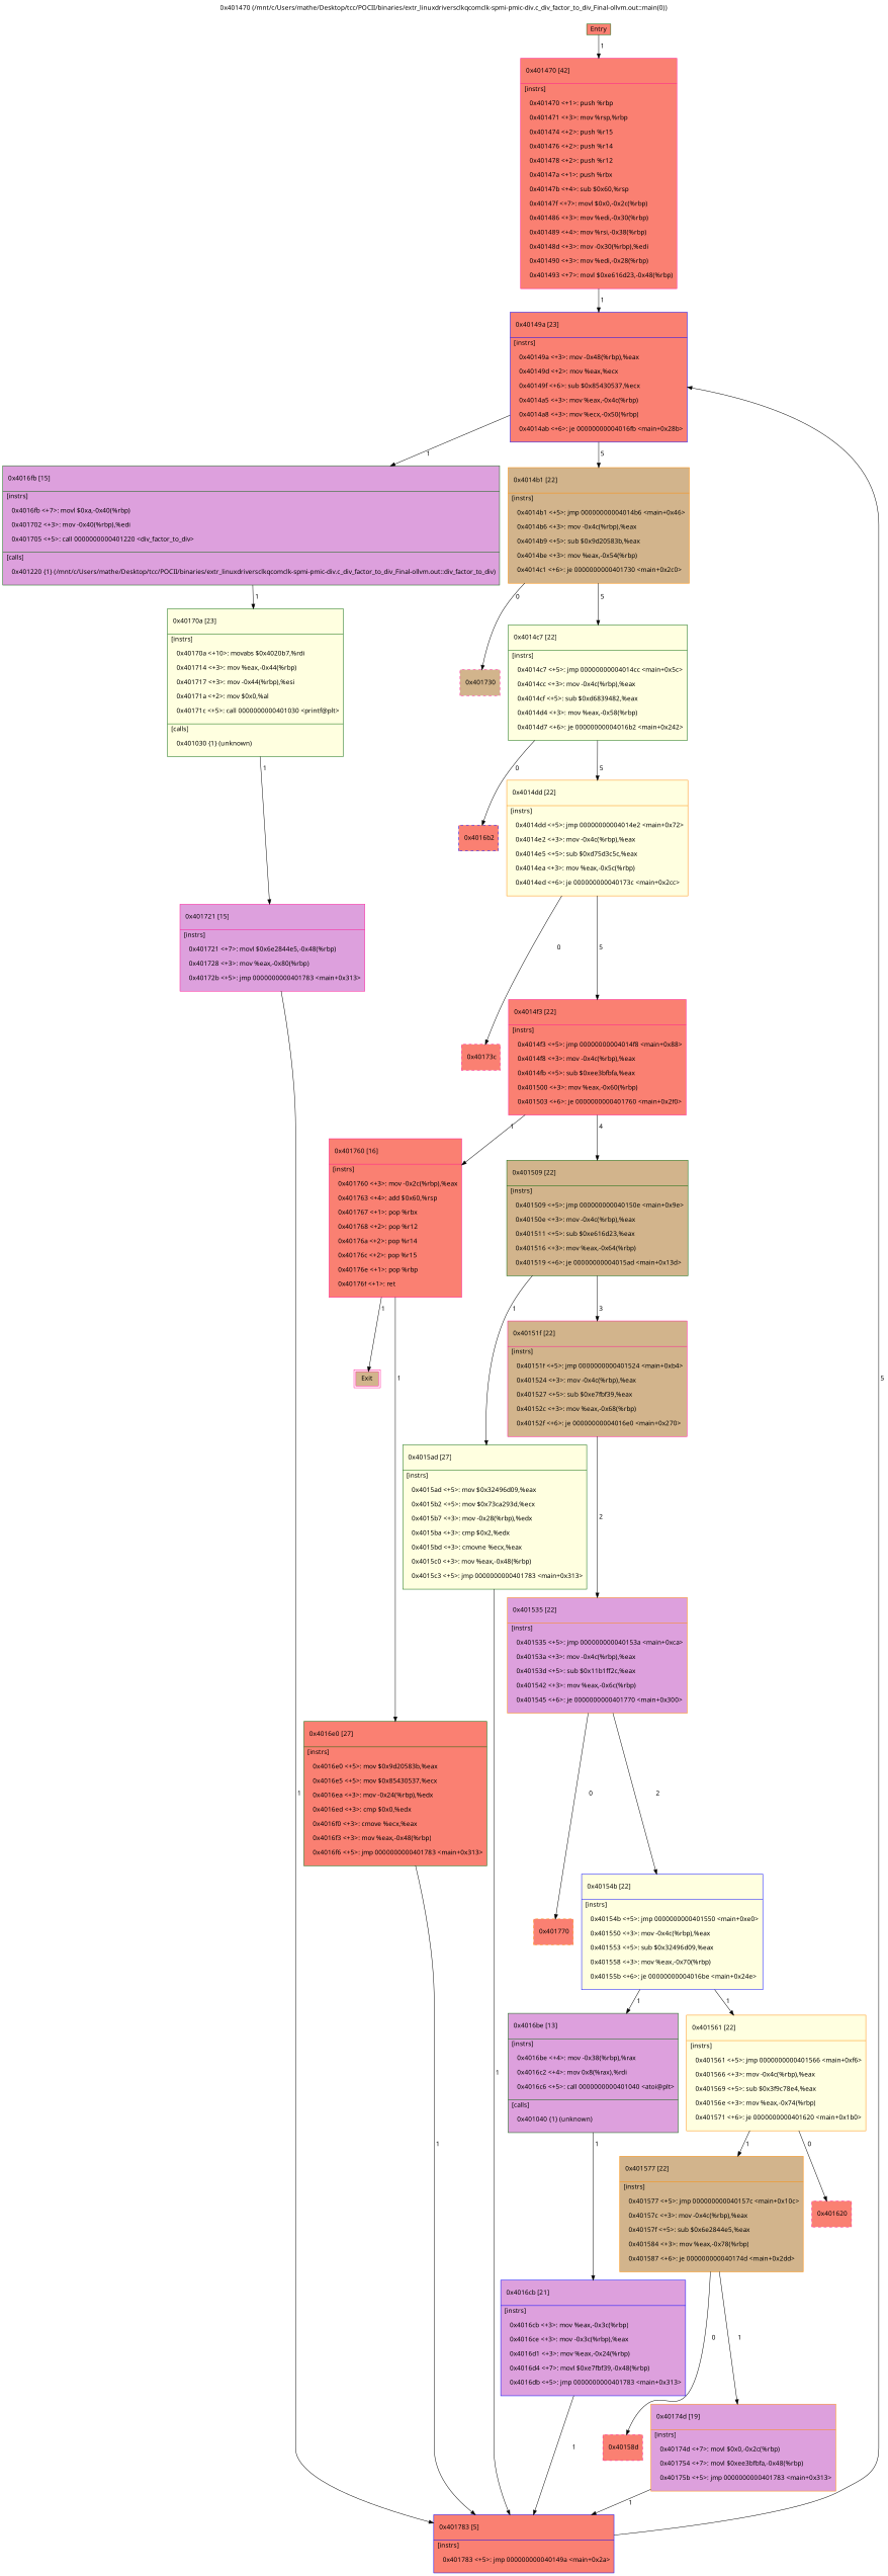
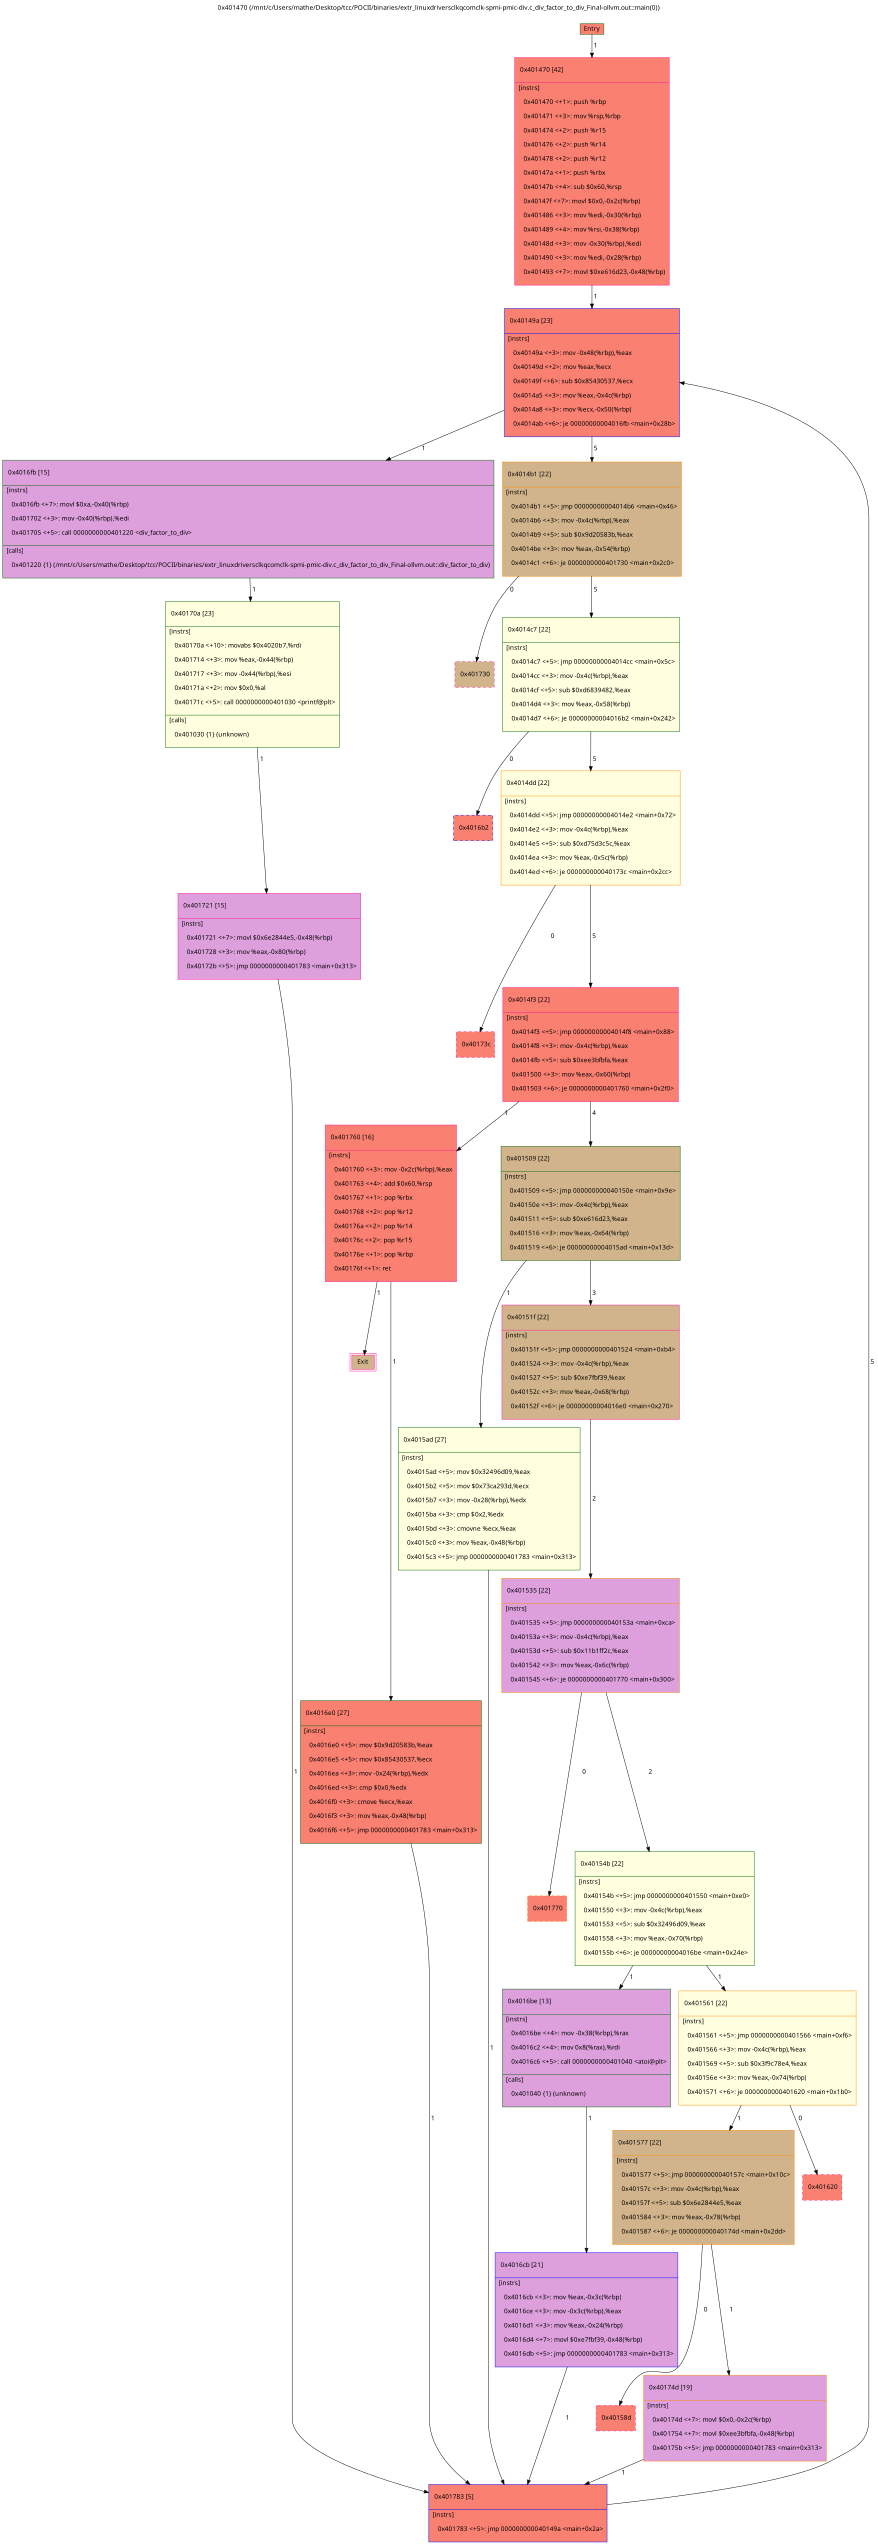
  digraph {
    fontname="Noto Sans"
    label="0x401470 (/mnt/c/Users/mathe/Desktop/tcc/POCII/binaries/extr_linuxdriversclkqcomclk-spmi-pmic-div.c_div_factor_to_div_Final-ollvm.out::main(0))"
    labelloc=t
    node [color=deeppink fillcolor=salmon fontname="Noto Sans" shape=record style=filled]
    edge [fontname="Noto Sans"]
    Entry [color=darkgreen height=0.3 shape=box width=0.3]
    n2 [label="{\n     0x401470 [42]\l\n     | [instrs]\l\n     &nbsp;&nbsp;0x401470 \<+1\>: push %rbp\l\n     &nbsp;&nbsp;0x401471 \<+3\>: mov %rsp,%rbp\l\n     &nbsp;&nbsp;0x401474 \<+2\>: push %r15\l\n     &nbsp;&nbsp;0x401476 \<+2\>: push %r14\l\n     &nbsp;&nbsp;0x401478 \<+2\>: push %r12\l\n     &nbsp;&nbsp;0x40147a \<+1\>: push %rbx\l\n     &nbsp;&nbsp;0x40147b \<+4\>: sub $0x60,%rsp\l\n     &nbsp;&nbsp;0x40147f \<+7\>: movl $0x0,-0x2c(%rbp)\l\n     &nbsp;&nbsp;0x401486 \<+3\>: mov %edi,-0x30(%rbp)\l\n     &nbsp;&nbsp;0x401489 \<+4\>: mov %rsi,-0x38(%rbp)\l\n     &nbsp;&nbsp;0x40148d \<+3\>: mov -0x30(%rbp),%edi\l\n     &nbsp;&nbsp;0x401490 \<+3\>: mov %edi,-0x28(%rbp)\l\n     &nbsp;&nbsp;0x401493 \<+7\>: movl $0xe616d23,-0x48(%rbp)\l\n  }"]
    n3 [color=blue label="{\n     0x40149a [23]\l\n     | [instrs]\l\n     &nbsp;&nbsp;0x40149a \<+3\>: mov -0x48(%rbp),%eax\l\n     &nbsp;&nbsp;0x40149d \<+2\>: mov %eax,%ecx\l\n     &nbsp;&nbsp;0x40149f \<+6\>: sub $0x85430537,%ecx\l\n     &nbsp;&nbsp;0x4014a5 \<+3\>: mov %eax,-0x4c(%rbp)\l\n     &nbsp;&nbsp;0x4014a8 \<+3\>: mov %ecx,-0x50(%rbp)\l\n     &nbsp;&nbsp;0x4014ab \<+6\>: je 00000000004016fb \<main+0x28b\>\l\n  }"]
    n4 [color=darkgreen fillcolor=plum label="{\n     0x4016fb [15]\l\n     | [instrs]\l\n     &nbsp;&nbsp;0x4016fb \<+7\>: movl $0xa,-0x40(%rbp)\l\n     &nbsp;&nbsp;0x401702 \<+3\>: mov -0x40(%rbp),%edi\l\n     &nbsp;&nbsp;0x401705 \<+5\>: call 0000000000401220 \<div_factor_to_div\>\l\n     | [calls]\l\n     &nbsp;&nbsp;0x401220 \{1\} (/mnt/c/Users/mathe/Desktop/tcc/POCII/binaries/extr_linuxdriversclkqcomclk-spmi-pmic-div.c_div_factor_to_div_Final-ollvm.out::div_factor_to_div)\l\n  }"]
    n5 [color=darkorange fillcolor=tan label="{\n     0x4014b1 [22]\l\n     | [instrs]\l\n     &nbsp;&nbsp;0x4014b1 \<+5\>: jmp 00000000004014b6 \<main+0x46\>\l\n     &nbsp;&nbsp;0x4014b6 \<+3\>: mov -0x4c(%rbp),%eax\l\n     &nbsp;&nbsp;0x4014b9 \<+5\>: sub $0x9d20583b,%eax\l\n     &nbsp;&nbsp;0x4014be \<+3\>: mov %eax,-0x54(%rbp)\l\n     &nbsp;&nbsp;0x4014c1 \<+6\>: je 0000000000401730 \<main+0x2c0\>\l\n  }"]
    n6 [color=darkgreen fillcolor=lightyellow label="{\n     0x40170a [23]\l\n     | [instrs]\l\n     &nbsp;&nbsp;0x40170a \<+10\>: movabs $0x4020b7,%rdi\l\n     &nbsp;&nbsp;0x401714 \<+3\>: mov %eax,-0x44(%rbp)\l\n     &nbsp;&nbsp;0x401717 \<+3\>: mov -0x44(%rbp),%esi\l\n     &nbsp;&nbsp;0x40171a \<+2\>: mov $0x0,%al\l\n     &nbsp;&nbsp;0x40171c \<+5\>: call 0000000000401030 \<printf@plt\>\l\n     | [calls]\l\n     &nbsp;&nbsp;0x401030 \{1\} (unknown)\l\n  }"]
    n7 [fillcolor=tan label="{\n     0x401730\l\n  }" style="dashed,filled"]
    n8 [color=darkgreen fillcolor=lightyellow label="{\n     0x4014c7 [22]\l\n     | [instrs]\l\n     &nbsp;&nbsp;0x4014c7 \<+5\>: jmp 00000000004014cc \<main+0x5c\>\l\n     &nbsp;&nbsp;0x4014cc \<+3\>: mov -0x4c(%rbp),%eax\l\n     &nbsp;&nbsp;0x4014cf \<+5\>: sub $0xd6839482,%eax\l\n     &nbsp;&nbsp;0x4014d4 \<+3\>: mov %eax,-0x58(%rbp)\l\n     &nbsp;&nbsp;0x4014d7 \<+6\>: je 00000000004016b2 \<main+0x242\>\l\n  }"]
    n9 [fillcolor=plum label="{\n     0x401721 [15]\l\n     | [instrs]\l\n     &nbsp;&nbsp;0x401721 \<+7\>: movl $0x6e2844e5,-0x48(%rbp)\l\n     &nbsp;&nbsp;0x401728 \<+3\>: mov %eax,-0x80(%rbp)\l\n     &nbsp;&nbsp;0x40172b \<+5\>: jmp 0000000000401783 \<main+0x313\>\l\n  }"]
    n10 [color=blue label="{\n     0x4016b2\l\n  }" style="dashed,filled"]
    n11 [color=darkorange fillcolor=lightyellow label="{\n     0x4014dd [22]\l\n     | [instrs]\l\n     &nbsp;&nbsp;0x4014dd \<+5\>: jmp 00000000004014e2 \<main+0x72\>\l\n     &nbsp;&nbsp;0x4014e2 \<+3\>: mov -0x4c(%rbp),%eax\l\n     &nbsp;&nbsp;0x4014e5 \<+5\>: sub $0xd75d3c5c,%eax\l\n     &nbsp;&nbsp;0x4014ea \<+3\>: mov %eax,-0x5c(%rbp)\l\n     &nbsp;&nbsp;0x4014ed \<+6\>: je 000000000040173c \<main+0x2cc\>\l\n  }"]
    Exit [fillcolor=tan height=0.3 peripheries=2 shape=box width=0.3]
    n13 [label="{\n     0x40173c\l\n  }" style="dashed,filled"]
    n14 [label="{\n     0x4014f3 [22]\l\n     | [instrs]\l\n     &nbsp;&nbsp;0x4014f3 \<+5\>: jmp 00000000004014f8 \<main+0x88\>\l\n     &nbsp;&nbsp;0x4014f8 \<+3\>: mov -0x4c(%rbp),%eax\l\n     &nbsp;&nbsp;0x4014fb \<+5\>: sub $0xee3bfbfa,%eax\l\n     &nbsp;&nbsp;0x401500 \<+3\>: mov %eax,-0x60(%rbp)\l\n     &nbsp;&nbsp;0x401503 \<+6\>: je 0000000000401760 \<main+0x2f0\>\l\n  }"]
    n15 [label="{\n     0x40158d\l\n  }" style="dashed,filled"]
    n16 [label="{\n     0x401760 [16]\l\n     | [instrs]\l\n     &nbsp;&nbsp;0x401760 \<+3\>: mov -0x2c(%rbp),%eax\l\n     &nbsp;&nbsp;0x401763 \<+4\>: add $0x60,%rsp\l\n     &nbsp;&nbsp;0x401767 \<+1\>: pop %rbx\l\n     &nbsp;&nbsp;0x401768 \<+2\>: pop %r12\l\n     &nbsp;&nbsp;0x40176a \<+2\>: pop %r14\l\n     &nbsp;&nbsp;0x40176c \<+2\>: pop %r15\l\n     &nbsp;&nbsp;0x40176e \<+1\>: pop %rbp\l\n     &nbsp;&nbsp;0x40176f \<+1\>: ret\l\n  }"]
    n17 [color=darkgreen fillcolor=tan label="{\n     0x401509 [22]\l\n     | [instrs]\l\n     &nbsp;&nbsp;0x401509 \<+5\>: jmp 000000000040150e \<main+0x9e\>\l\n     &nbsp;&nbsp;0x40150e \<+3\>: mov -0x4c(%rbp),%eax\l\n     &nbsp;&nbsp;0x401511 \<+5\>: sub $0xe616d23,%eax\l\n     &nbsp;&nbsp;0x401516 \<+3\>: mov %eax,-0x64(%rbp)\l\n     &nbsp;&nbsp;0x401519 \<+6\>: je 00000000004015ad \<main+0x13d\>\l\n  }"]
    n18 [color=darkorange fillcolor=plum label="{\n     0x40174d [19]\l\n     | [instrs]\l\n     &nbsp;&nbsp;0x40174d \<+7\>: movl $0x0,-0x2c(%rbp)\l\n     &nbsp;&nbsp;0x401754 \<+7\>: movl $0xee3bfbfa,-0x48(%rbp)\l\n     &nbsp;&nbsp;0x40175b \<+5\>: jmp 0000000000401783 \<main+0x313\>\l\n  }"]
    n19 [color=blue label="{\n     0x401783 [5]\l\n     | [instrs]\l\n     &nbsp;&nbsp;0x401783 \<+5\>: jmp 000000000040149a \<main+0x2a\>\l\n  }"]
    n20 [color=darkgreen label="{\n     0x4016e0 [27]\l\n     | [instrs]\l\n     &nbsp;&nbsp;0x4016e0 \<+5\>: mov $0x9d20583b,%eax\l\n     &nbsp;&nbsp;0x4016e5 \<+5\>: mov $0x85430537,%ecx\l\n     &nbsp;&nbsp;0x4016ea \<+3\>: mov -0x24(%rbp),%edx\l\n     &nbsp;&nbsp;0x4016ed \<+3\>: cmp $0x0,%edx\l\n     &nbsp;&nbsp;0x4016f0 \<+3\>: cmove %ecx,%eax\l\n     &nbsp;&nbsp;0x4016f3 \<+3\>: mov %eax,-0x48(%rbp)\l\n     &nbsp;&nbsp;0x4016f6 \<+5\>: jmp 0000000000401783 \<main+0x313\>\l\n  }"]
    n21 [color=darkgreen fillcolor=lightyellow label="{\n     0x4015ad [27]\l\n     | [instrs]\l\n     &nbsp;&nbsp;0x4015ad \<+5\>: mov $0x32496d09,%eax\l\n     &nbsp;&nbsp;0x4015b2 \<+5\>: mov $0x73ca293d,%ecx\l\n     &nbsp;&nbsp;0x4015b7 \<+3\>: mov -0x28(%rbp),%edx\l\n     &nbsp;&nbsp;0x4015ba \<+3\>: cmp $0x2,%edx\l\n     &nbsp;&nbsp;0x4015bd \<+3\>: cmovne %ecx,%eax\l\n     &nbsp;&nbsp;0x4015c0 \<+3\>: mov %eax,-0x48(%rbp)\l\n     &nbsp;&nbsp;0x4015c3 \<+5\>: jmp 0000000000401783 \<main+0x313\>\l\n  }"]
    n22 [fillcolor=tan label="{\n     0x40151f [22]\l\n     | [instrs]\l\n     &nbsp;&nbsp;0x40151f \<+5\>: jmp 0000000000401524 \<main+0xb4\>\l\n     &nbsp;&nbsp;0x401524 \<+3\>: mov -0x4c(%rbp),%eax\l\n     &nbsp;&nbsp;0x401527 \<+5\>: sub $0xe7fbf39,%eax\l\n     &nbsp;&nbsp;0x40152c \<+3\>: mov %eax,-0x68(%rbp)\l\n     &nbsp;&nbsp;0x40152f \<+6\>: je 00000000004016e0 \<main+0x270\>\l\n  }"]
    n23 [color=darkorange fillcolor=tan label="{\n     0x401577 [22]\l\n     | [instrs]\l\n     &nbsp;&nbsp;0x401577 \<+5\>: jmp 000000000040157c \<main+0x10c\>\l\n     &nbsp;&nbsp;0x40157c \<+3\>: mov -0x4c(%rbp),%eax\l\n     &nbsp;&nbsp;0x40157f \<+5\>: sub $0x6e2844e5,%eax\l\n     &nbsp;&nbsp;0x401584 \<+3\>: mov %eax,-0x78(%rbp)\l\n     &nbsp;&nbsp;0x401587 \<+6\>: je 000000000040174d \<main+0x2dd\>\l\n  }"]
    n24 [color=darkorange fillcolor=plum label="{\n     0x401535 [22]\l\n     | [instrs]\l\n     &nbsp;&nbsp;0x401535 \<+5\>: jmp 000000000040153a \<main+0xca\>\l\n     &nbsp;&nbsp;0x40153a \<+3\>: mov -0x4c(%rbp),%eax\l\n     &nbsp;&nbsp;0x40153d \<+5\>: sub $0x11b1ff2c,%eax\l\n     &nbsp;&nbsp;0x401542 \<+3\>: mov %eax,-0x6c(%rbp)\l\n     &nbsp;&nbsp;0x401545 \<+6\>: je 0000000000401770 \<main+0x300\>\l\n  }"]
    n25 [label="{\n     0x401620\l\n  }" style="dashed,filled"]
    n26 [color=darkorange label="{\n     0x401770\l\n  }" style="dashed,filled"]
-   n27 [color=blue fillcolor=lightyellow label="{\n     0x40154b [22]\l\n     | [instrs]\l\n     &nbsp;&nbsp;0x40154b \<+5\>: jmp 0000000000401550 \<main+0xe0\>\l\n     &nbsp;&nbsp;0x401550 \<+3\>: mov -0x4c(%rbp),%eax\l\n     &nbsp;&nbsp;0x401553 \<+5\>: sub $0x32496d09,%eax\l\n     &nbsp;&nbsp;0x401558 \<+3\>: mov %eax,-0x70(%rbp)\l\n     &nbsp;&nbsp;0x40155b \<+6\>: je 00000000004016be \<main+0x24e\>\l\n  }"]
+   n27 [color=darkgreen fillcolor=lightyellow label="{\n     0x40154b [22]\l\n     | [instrs]\l\n     &nbsp;&nbsp;0x40154b \<+5\>: jmp 0000000000401550 \<main+0xe0\>\l\n     &nbsp;&nbsp;0x401550 \<+3\>: mov -0x4c(%rbp),%eax\l\n     &nbsp;&nbsp;0x401553 \<+5\>: sub $0x32496d09,%eax\l\n     &nbsp;&nbsp;0x401558 \<+3\>: mov %eax,-0x70(%rbp)\l\n     &nbsp;&nbsp;0x40155b \<+6\>: je 00000000004016be \<main+0x24e\>\l\n  }"]
    n28 [color=darkgreen fillcolor=plum label="{\n     0x4016be [13]\l\n     | [instrs]\l\n     &nbsp;&nbsp;0x4016be \<+4\>: mov -0x38(%rbp),%rax\l\n     &nbsp;&nbsp;0x4016c2 \<+4\>: mov 0x8(%rax),%rdi\l\n     &nbsp;&nbsp;0x4016c6 \<+5\>: call 0000000000401040 \<atoi@plt\>\l\n     | [calls]\l\n     &nbsp;&nbsp;0x401040 \{1\} (unknown)\l\n  }"]
    n29 [color=darkorange fillcolor=lightyellow label="{\n     0x401561 [22]\l\n     | [instrs]\l\n     &nbsp;&nbsp;0x401561 \<+5\>: jmp 0000000000401566 \<main+0xf6\>\l\n     &nbsp;&nbsp;0x401566 \<+3\>: mov -0x4c(%rbp),%eax\l\n     &nbsp;&nbsp;0x401569 \<+5\>: sub $0x3f9c78e4,%eax\l\n     &nbsp;&nbsp;0x40156e \<+3\>: mov %eax,-0x74(%rbp)\l\n     &nbsp;&nbsp;0x401571 \<+6\>: je 0000000000401620 \<main+0x1b0\>\l\n  }"]
    n30 [color=blue fillcolor=plum label="{\n     0x4016cb [21]\l\n     | [instrs]\l\n     &nbsp;&nbsp;0x4016cb \<+3\>: mov %eax,-0x3c(%rbp)\l\n     &nbsp;&nbsp;0x4016ce \<+3\>: mov -0x3c(%rbp),%eax\l\n     &nbsp;&nbsp;0x4016d1 \<+3\>: mov %eax,-0x24(%rbp)\l\n     &nbsp;&nbsp;0x4016d4 \<+7\>: movl $0xe7fbf39,-0x48(%rbp)\l\n     &nbsp;&nbsp;0x4016db \<+5\>: jmp 0000000000401783 \<main+0x313\>\l\n  }"]
    Entry -> n2 [label=" 1"]
    n2 -> n3 [label=" 1"]
    n3 -> n4 [label=" 1"]
    n3 -> n5 [label=" 5"]
    n4 -> n6 [label=" 1"]
    n5 -> n7 [label=" 0"]
    n5 -> n8 [label=" 5"]
    n6 -> n9 [label=" 1"]
    n8 -> n10 [label=" 0"]
    n8 -> n11 [label=" 5"]
    n9 -> n19 [label=" 1"]
    n11 -> n13 [label=" 0"]
    n11 -> n14 [label=" 5"]
    n14 -> n16 [label=" 1"]
    n14 -> n17 [label=" 4"]
    n16 -> Exit [label=" 1"]
    n16 -> n20 [label=" 1"]
    n17 -> n21 [label=" 1"]
    n17 -> n22 [label=" 3"]
    n18 -> n19 [label=" 1"]
    n19 -> n3 [label=" 5"]
    n20 -> n19 [label=" 1"]
    n21 -> n19 [label=" 1"]
    n22 -> n24 [label=" 2"]
    n23 -> n15 [label=" 0"]
    n23 -> n18 [label=" 1"]
    n24 -> n26 [label=" 0"]
    n24 -> n27 [label=" 2"]
    n27 -> n28 [label=" 1"]
    n27 -> n29 [label=" 1"]
    n28 -> n30 [label=" 1"]
    n29 -> n23 [label=" 1"]
    n29 -> n25 [label=" 0"]
    n30 -> n19 [label=" 1"]
  }
